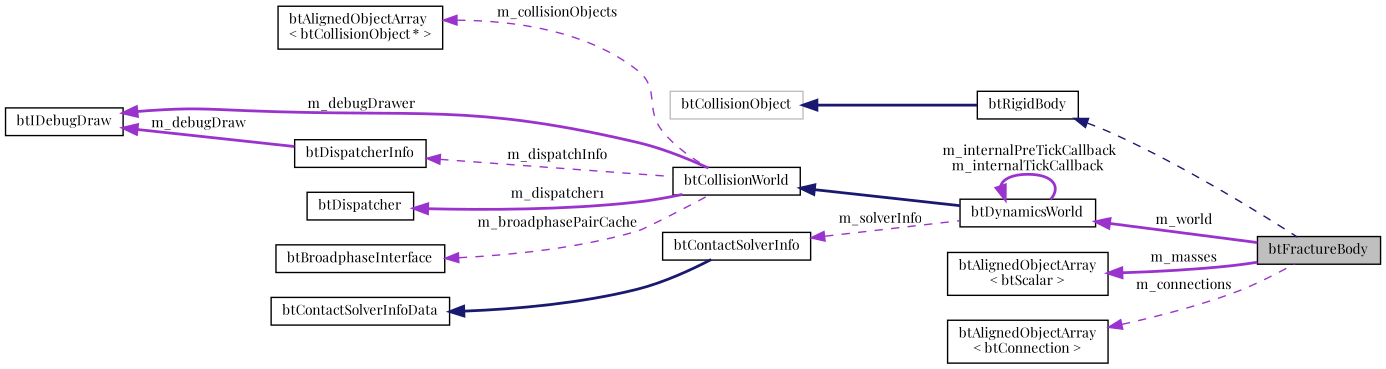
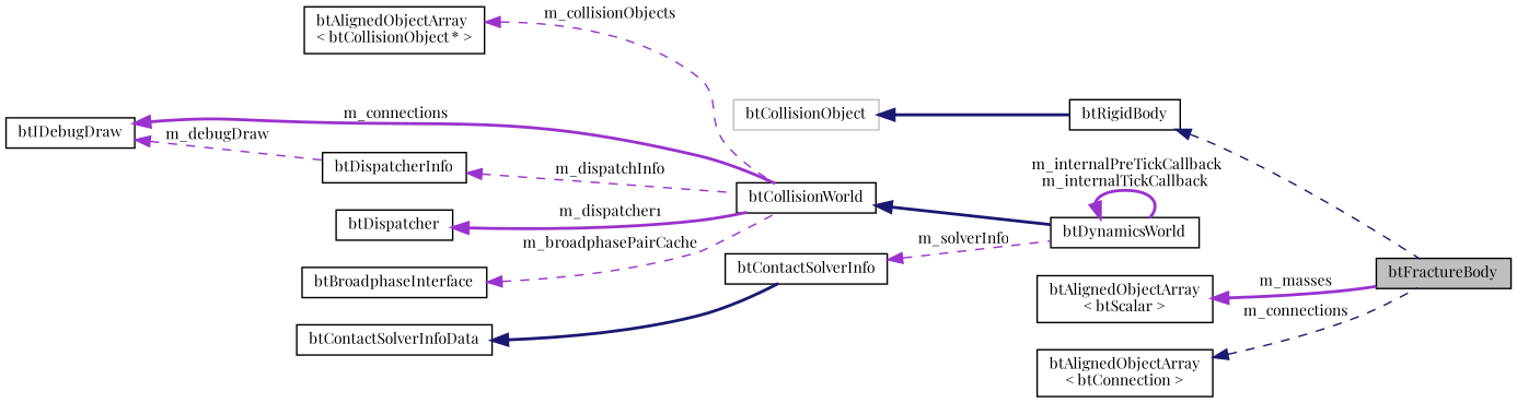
  digraph {
    fontname="Playfair Display"
    rankdir=LR
    node [color=black fillcolor=white fontname="Playfair Display" fontsize=10 shape=record style=filled]
    edge [color=darkorchid3 dir=back fontname="Playfair Display" fontsize=10 labelfontname=Helvetica labelfontsize=10 style=bold]
    n1 [fillcolor=grey75 fontcolor=black height=0.2 label=btFractureBody width=0.4]
    n2 [height=0.2 label=btRigidBody width=0.4]
    n3 [color=grey75 height=0.2 label=btCollisionObject width=0.4]
    n4 [height=0.2 label=btDynamicsWorld width=0.4]
    n5 [height=0.2 label=btCollisionWorld width=0.4]
    n6 [height=0.2 label="btAlignedObjectArray\l\< btCollisionObject * \>" width=0.4]
    n7 [height=0.2 label=btDispatcherInfo width=0.4]
    n8 [height=0.2 label=btIDebugDraw width=0.4]
    n9 [height=0.2 label=btDispatcher width=0.4]
    n10 [height=0.2 label=btBroadphaseInterface width=0.4]
    n11 [height=0.2 label=btContactSolverInfo width=0.4]
    n12 [height=0.2 label=btContactSolverInfoData width=0.4]
    n13 [height=0.2 label="btAlignedObjectArray\l\< btScalar \>" width=0.4]
    n14 [height=0.2 label="btAlignedObjectArray\l\< btConnection \>" width=0.4]
    n2 -> n1 [color=midnightblue style=dashed]
    n3 -> n2 [color=midnightblue]
-   n4 -> n1 [label=" m_world"]
    n4 -> n4 [label=" m_internalPreTickCallback\nm_internalTickCallback"]
    n5 -> n4 [color=midnightblue]
    n6 -> n5 [label=" m_collisionObjects" style=dashed]
    n7 -> n5 [label=" m_dispatchInfo" style=dashed]
-   n8 -> n5 [label=" m_debugDrawer"]
-   n8 -> n7 [label=" m_debugDraw"]
+   n8 -> n5 [label=" m_connections"]
+   n8 -> n7 [label=" m_debugDraw" style=dashed]
    n9 -> n5 [label=" m_dispatcher1"]
    n10 -> n5 [label=" m_broadphasePairCache" style=dashed]
    n11 -> n4 [label=" m_solverInfo" style=dashed]
    n12 -> n11 [color=midnightblue]
    n13 -> n1 [label=" m_masses"]
-   n14 -> n1 [label=" m_connections" style=dashed]
+   n14 -> n1 [color=midnightblue label=" m_connections" style=dashed]
  }
